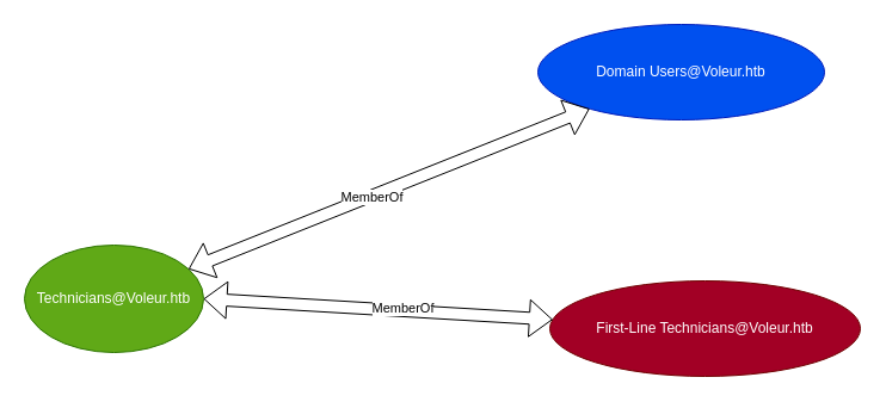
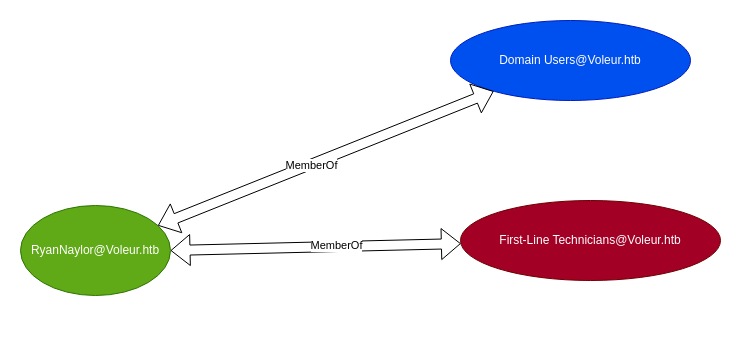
  <mxCell id="0" />
  <mxCell id="1" parent="0" />
- <mxCell id="2" value="Technicians@Voleur.htb" style="ellipse;whiteSpace=wrap;html=1;fillColor=#60a917;fontColor=#ffffff;strokeColor=#2D7600;" vertex="1" parent="1"><mxGeometry x="20" y="205" width="150" height="90" as="geometry" /></mxCell>
+ <mxCell id="2" value="RyanNaylor@Voleur.htb" style="ellipse;whiteSpace=wrap;html=1;fillColor=#60a917;fontColor=#ffffff;strokeColor=#2D7600;" vertex="1" parent="1"><mxGeometry x="20" y="205" width="150" height="90" as="geometry" /></mxCell>
  <mxCell id="3" value="Domain Users@Voleur.htb" style="ellipse;whiteSpace=wrap;html=1;fillColor=#0050ef;fontColor=#ffffff;strokeColor=#001DBC;" vertex="1" parent="1"><mxGeometry x="450" y="20" width="240" height="80" as="geometry" /></mxCell>
- <mxCell id="4" value="First-Line Technicians@Voleur.htb" style="ellipse;whiteSpace=wrap;html=1;fillColor=#a20025;fontColor=#ffffff;strokeColor=#6F0000;" vertex="1" parent="1"><mxGeometry x="460" y="235" width="260" height="80" as="geometry" /></mxCell>
+ <mxCell id="4" value="First-Line Technicians@Voleur.htb" style="ellipse;whiteSpace=wrap;html=1;fillColor=#a20025;fontColor=#ffffff;strokeColor=#6F0000;" vertex="1" parent="1"><mxGeometry x="460" y="200" width="260" height="80" as="geometry" /></mxCell>
  <mxCell id="5" value="" style="shape=flexArrow;endArrow=classic;startArrow=classic;html=1;rounded=0;" edge="1" parent="1" source="2" target="3"><mxGeometry width="100" height="100" relative="1" as="geometry"><mxPoint x="310" y="205" as="sourcePoint" /><mxPoint x="410" y="105" as="targetPoint" /></mxGeometry></mxCell>
  <mxCell id="6" value="MemberOf" style="edgeLabel;html=1;align=center;verticalAlign=middle;resizable=0;points=[];" vertex="1" connectable="0" parent="5"><mxGeometry x="-0.089" y="-1" relative="1" as="geometry"><mxPoint as="offset" /></mxGeometry></mxCell>
  <mxCell id="7" value="" style="shape=flexArrow;endArrow=classic;startArrow=classic;html=1;rounded=0;exitX=1;exitY=0.5;exitDx=0;exitDy=0;" edge="1" parent="1" source="2" target="4"><mxGeometry width="100" height="100" relative="1" as="geometry"><mxPoint x="310" y="205" as="sourcePoint" /><mxPoint x="410" y="105" as="targetPoint" /></mxGeometry></mxCell>
  <mxCell id="8" value="MemberOf" style="edgeLabel;html=1;align=center;verticalAlign=middle;resizable=0;points=[];" vertex="1" connectable="0" parent="7"><mxGeometry x="0.142" y="2" relative="1" as="geometry"><mxPoint as="offset" /></mxGeometry></mxCell>
